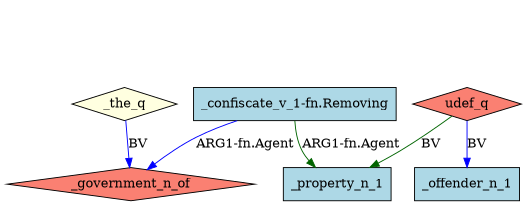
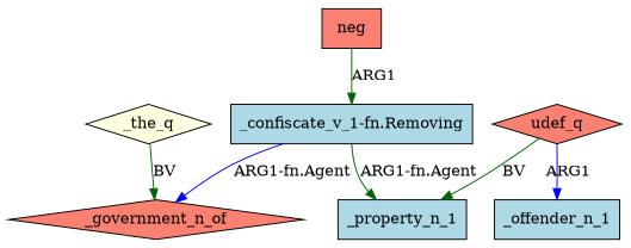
  digraph {
    node [fillcolor=salmon shape=box style=filled]
    edge [color=blue]
    _government_n_of [shape=diamond]
    _offender_n_1 [fillcolor=lightblue]
    _the_q [fillcolor=lightyellow shape=diamond]
    "_confiscate_v_1-fn.Removing" [fillcolor=lightblue]
    _property_n_1 [fillcolor=lightblue]
+   neg
    udef_q [shape=diamond]
-   _the_q -> _government_n_of [label=BV]
+   _the_q -> _government_n_of [color=darkgreen label=BV]
    "_confiscate_v_1-fn.Removing" -> _government_n_of [label="ARG1-fn.Agent"]
    "_confiscate_v_1-fn.Removing" -> _property_n_1 [color=darkgreen label="ARG1-fn.Agent"]
-   udef_q -> _offender_n_1 [label=BV]
+   neg -> "_confiscate_v_1-fn.Removing" [color=darkgreen label=ARG1]
+   udef_q -> _offender_n_1 [label=ARG1]
    udef_q -> _property_n_1 [color=darkgreen label=BV]
  }
